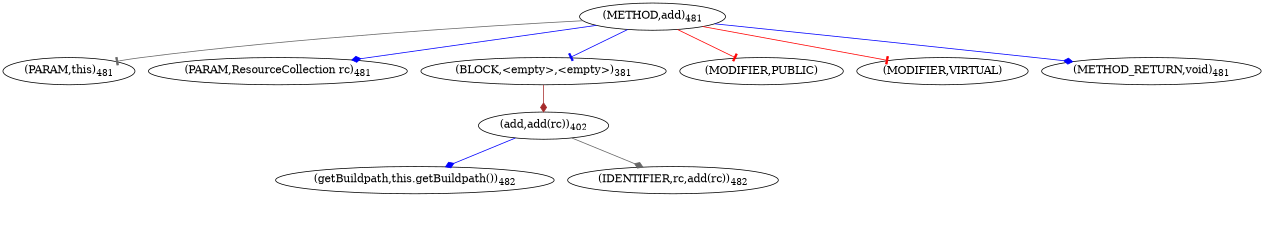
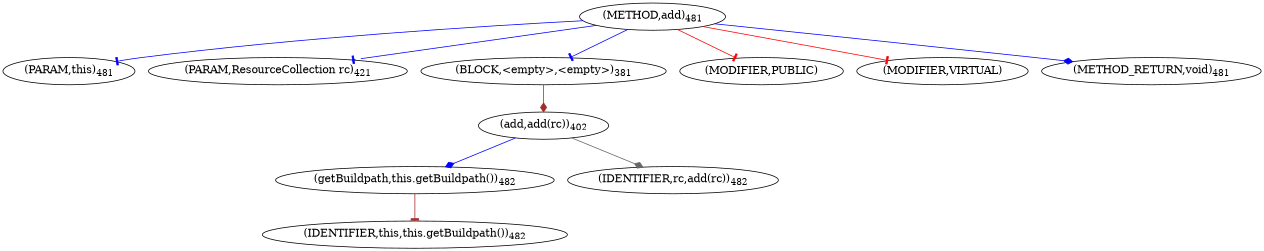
  digraph {
    edge [arrowhead=tee color=blue]
    n1 [label=<(METHOD,add)<SUB>481</SUB>>]
    n2 [label=<(PARAM,this)<SUB>481</SUB>>]
-   n3 [label=<(PARAM,ResourceCollection rc)<SUB>481</SUB>>]
+   n3 [label=<(PARAM,ResourceCollection rc)<SUB>421</SUB>>]
    n4 [label=<(BLOCK,&lt;empty&gt;,&lt;empty&gt;)<SUB>381</SUB>>]
    n5 [label=<(MODIFIER,PUBLIC)>]
    n6 [label=<(MODIFIER,VIRTUAL)>]
    n7 [label=<(METHOD_RETURN,void)<SUB>481</SUB>>]
    n8 [label=<(add,add(rc))<SUB>402</SUB>>]
    n9 [label=<(getBuildpath,this.getBuildpath())<SUB>482</SUB>>]
    n10 [label=<(IDENTIFIER,rc,add(rc))<SUB>482</SUB>>]
-   n1 -> n2 [color=gray40]
-   n1 -> n3 [arrowhead=diamond]
+   n11 [label=<(IDENTIFIER,this,this.getBuildpath())<SUB>482</SUB>>]
+   n1 -> n2
+   n1 -> n3
    n1 -> n4
    n1 -> n5 [color=red]
    n1 -> n6 [color=red]
    n1 -> n7 [arrowhead=diamond]
    n4 -> n8 [arrowhead=diamond color=brown]
    n8 -> n9 [arrowhead=diamond]
    n8 -> n10 [arrowhead=diamond color=gray40]
+   n9 -> n11 [color=brown]
  }
